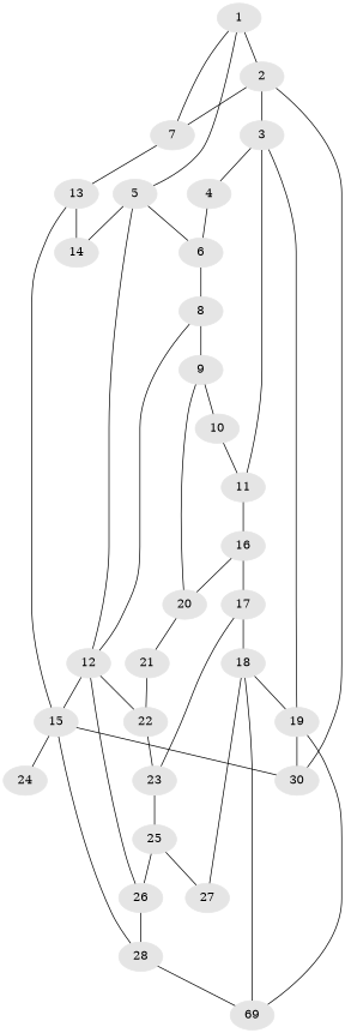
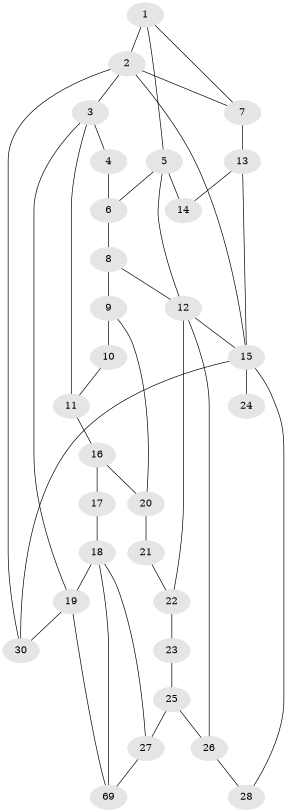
  graph {
    node [color=gray90 style=filled]
    edge [weight=1.0]
    1
    2
    5
    7
    3
    15
    30
    6
    12
    14
    13
    4
    11
    19
    24
    28
    16
    n18 [label=69]
    8
    22
    26
    9
    10
    20
    21
    17
    23
    18
    27
    25
    1 -- 2 [weight=2.0]
    1 -- 5
    1 -- 7
    2 -- 7
    2 -- 3
+   2 -- 15
    2 -- 30 [weight=2.0]
    5 -- 6
    5 -- 12
    5 -- 14 [weight=2.0]
    7 -- 13
    3 -- 4
    3 -- 11
    3 -- 19
    15 -- 30
    15 -- 24
    15 -- 28
    6 -- 8
    12 -- 15
    12 -- 22
    12 -- 26
    13 -- 15
    13 -- 14 [weight=2.0]
    4 -- 6
    11 -- 16
    19 -- 30
    19 -- n18
-   28 -- n18
+   27 -- n18
    16 -- 20
    16 -- 17 [weight=2.0]
    8 -- 12
    8 -- 9 [weight=2.0]
    22 -- 23
    26 -- 28
    9 -- 10 [weight=2.0]
    9 -- 20
    10 -- 11
    20 -- 21
    21 -- 22
-   17 -- 23
    17 -- 18
    23 -- 25
    18 -- 19
    18 -- n18
    18 -- 27 [weight=2.0]
    25 -- 26
    25 -- 27
  }
